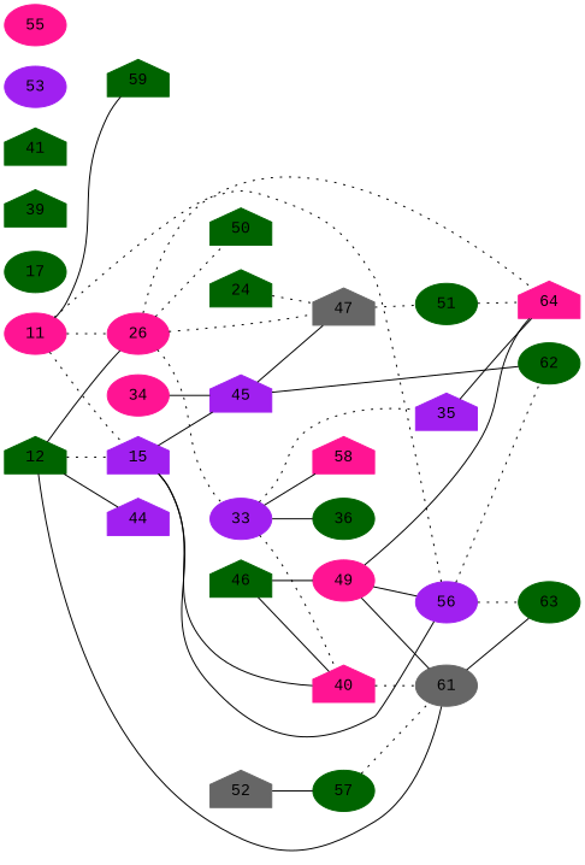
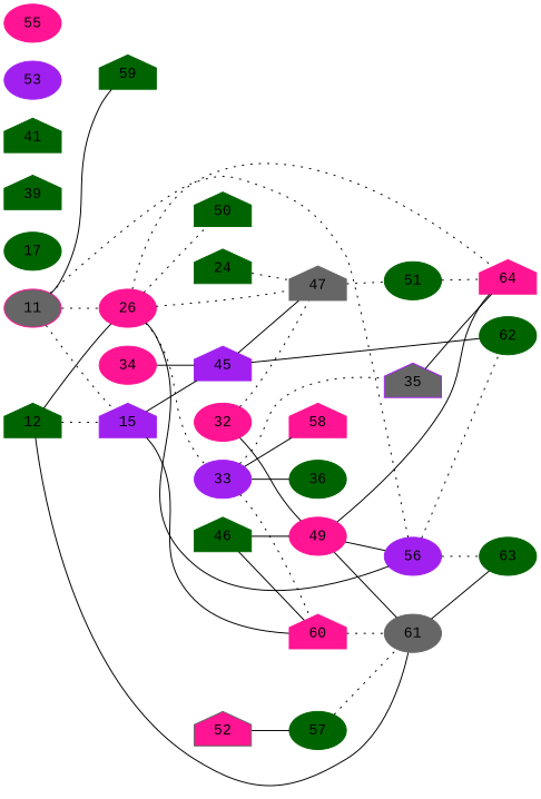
  graph {
    fontname="Liberation Mono"
    rankdir=LR
    node [color=darkgreen fontname="Liberation Mono" shape=ellipse style=filled]
    edge [fontname="Liberation Mono" style=solid]
-   11 [color=deeppink]
+   11 [color=deeppink fillcolor=gray40]
    15 [color=purple shape=house]
    26 [color=deeppink super="+8+20"]
    56 [color=purple super="+48+54"]
    59 [shape=house]
    45 [color=purple shape=house]
-   60 [color=deeppink shape=house label=40]
+   60 [color=deeppink shape=house]
    47 [color=gray40 shape=house super="+31"]
    33 [color=purple super="+1"]
    50 [shape=house]
    64 [color=deeppink shape=house super="+22"]
    62 [super="+18"]
    63
    12 [shape=house super="+4"]
-   44 [color=purple shape=house]
    61 [color=gray40 super="+3+16+43"]
    17
    51 [super="+23"]
    24 [shape=house]
-   35 [color=purple shape=house]
+   35 [color=purple shape=house fillcolor=gray40]
    36
    58 [color=deeppink shape=house super="+25"]
+   32 [color=deeppink super="+19"]
    49 [color=deeppink super="+29+30"]
    34 [color=deeppink]
    39 [shape=house]
    41 [shape=house]
    46 [shape=house super="+21"]
-   52 [color=gray40 shape=house]
+   52 [color=gray40 shape=house fillcolor=deeppink]
    57 [super="+28"]
    53 [color=purple]
    55 [color=deeppink]
    11 -- 15 [style=dotted]
    11 -- 26 [style=dotted weight=2]
    11 -- 56 [style=dotted]
    11 -- 59
    15 -- 45
    15 -- 60
-   15 -- 56
+   26 -- 56
    26 -- 47 [style=dotted]
    26 -- 33 [style=dotted]
    26 -- 50 [style=dotted]
    26 -- 64 [style=dotted weight=2]
    56 -- 62 [style=dotted]
    56 -- 63 [style=dotted weight=2]
    45 -- 47
    45 -- 62 [weight=2]
    60 -- 61 [style=dotted]
    47 -- 51 [style=dotted]
    33 -- 60 [style=dotted]
    33 -- 35 [style=dotted]
    33 -- 36
    33 -- 58 [weight=2]
    12 -- 15 [style=dotted]
    12 -- 26 [weight=2]
-   12 -- 44
    12 -- 61
    61 -- 63
    51 -- 64 [style=dotted]
    24 -- 47 [style=dotted]
    35 -- 64
+   32 -- 47 [style=dotted]
+   32 -- 49
    49 -- 56
    49 -- 64
    49 -- 61
    34 -- 45
    46 -- 60 [weight=2]
    46 -- 49 [weight=2]
    52 -- 57 [weight=2]
    57 -- 61 [style=dotted]
  }
